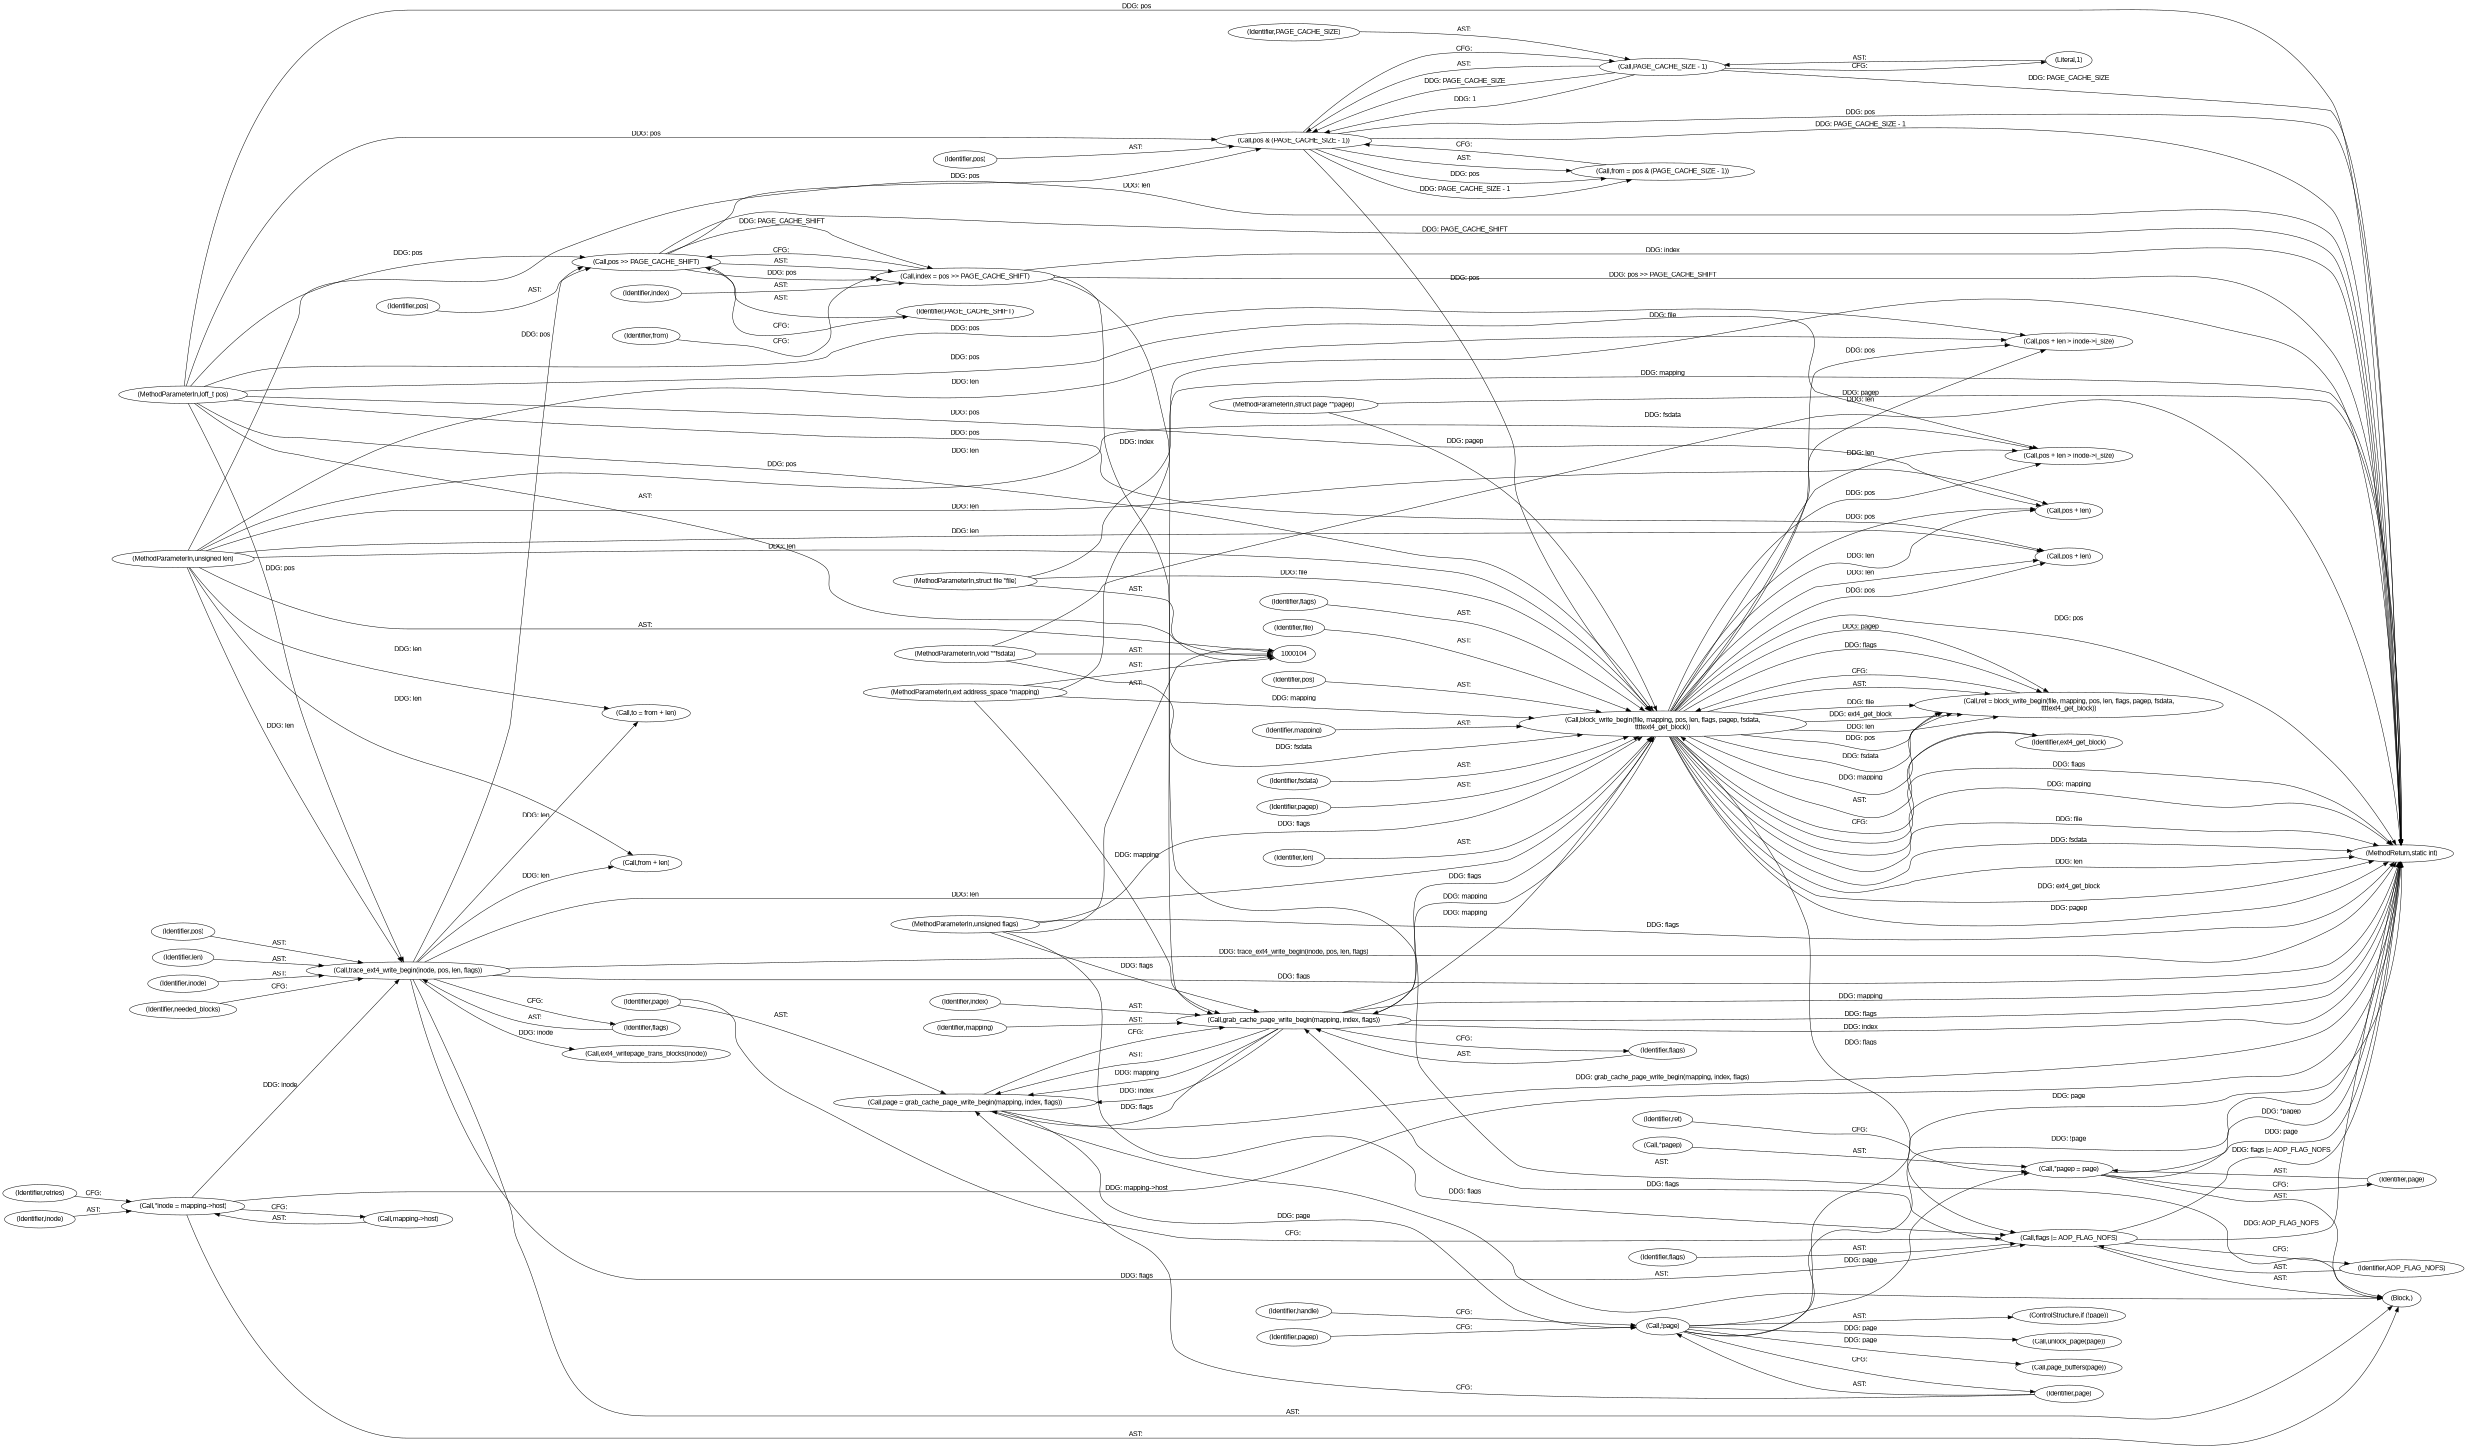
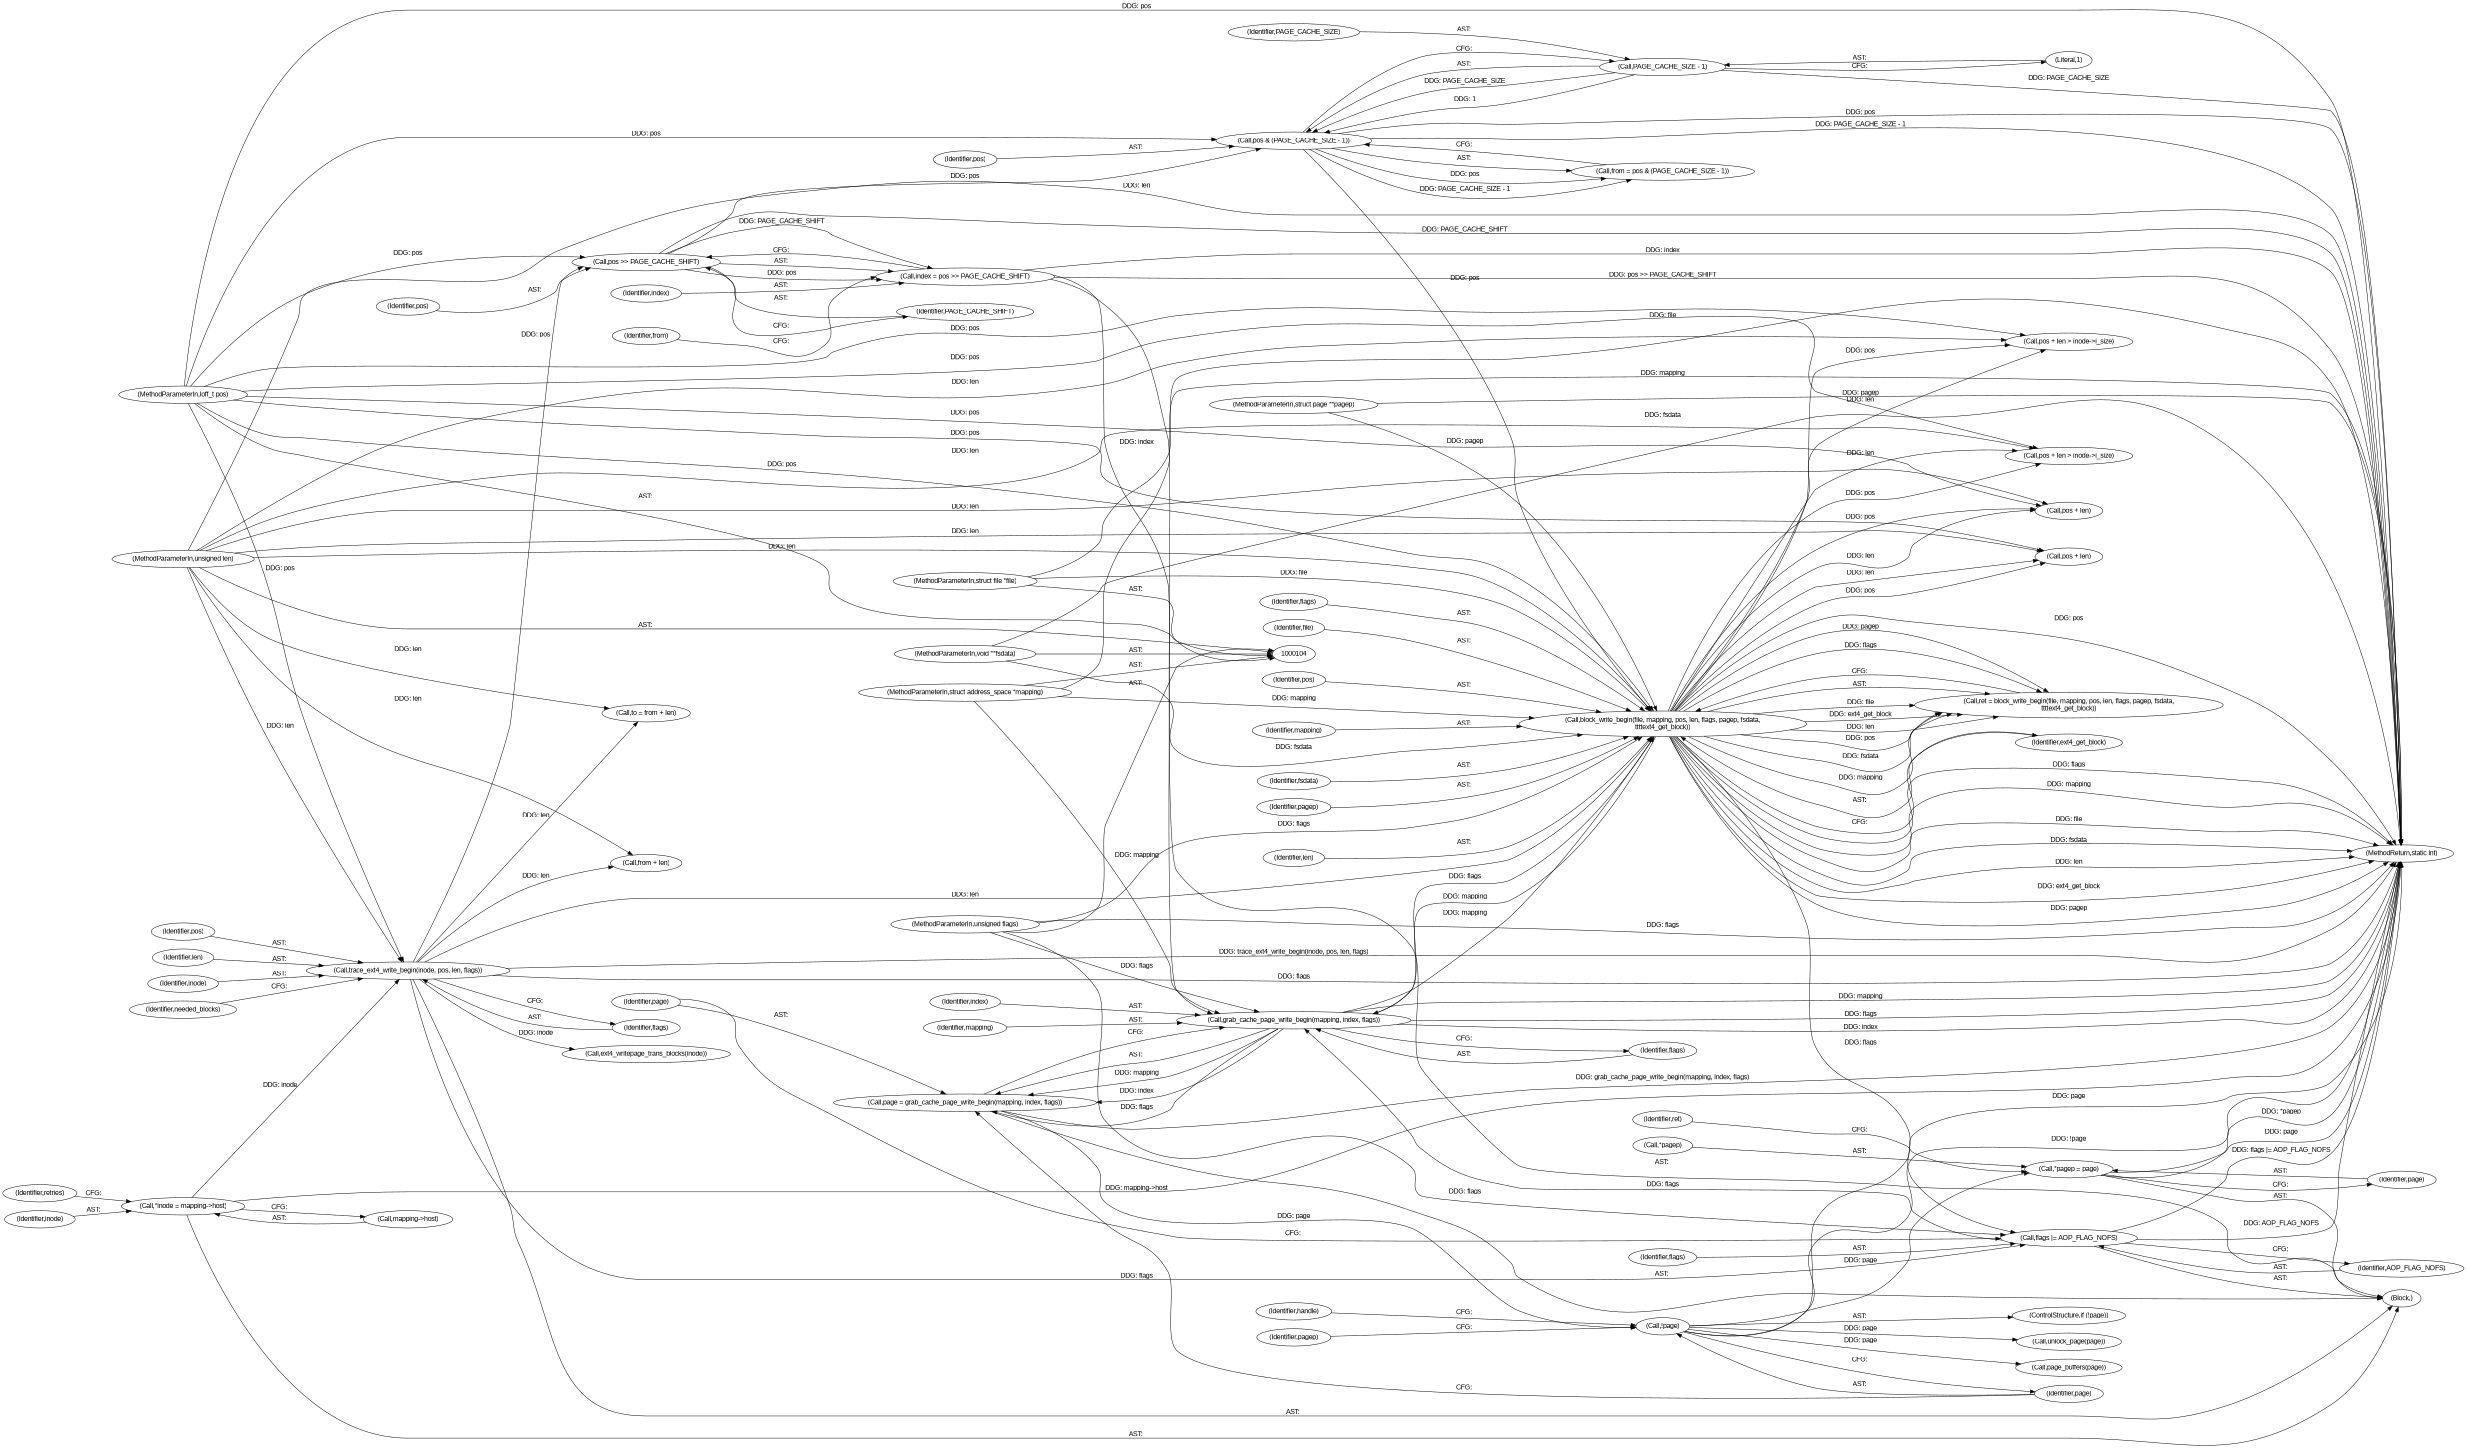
  digraph {
    fontname="Liberation Sans"
    rankdir=LR
    node [fontname="Liberation Sans"]
    edge [fontname="Liberation Sans"]
    n1 [label="(Call,*pagep = page)"]
    n2 [label="(Identifier,page)"]
    n3 [label="(Block,)"]
    n4 [label="(MethodReturn,static int)"]
    n5 [label="(Call,!page)"]
    n6 [label="(ControlStructure,if (!page))"]
    n7 [label="(Call,unlock_page(page))"]
    n8 [label="(Call,page_buffers(page))"]
    n9 [label="(Identifier,page)"]
    n10 [label="(Call,page = grab_cache_page_write_begin(mapping, index, flags))"]
    n11 [label="(Call,grab_cache_page_write_begin(mapping, index, flags))"]
    n12 [label="(Call,block_write_begin(file, mapping, pos, len, flags, pagep, fsdata,\n\t\t\t\text4_get_block))"]
    n13 [label="(Identifier,flags)"]
    n14 [label="(Call,flags |= AOP_FLAG_NOFS)"]
    n15 [label="(Call,pos + len > inode->i_size)"]
    n16 [label="(Call,ret = block_write_begin(file, mapping, pos, len, flags, pagep, fsdata,\n\t\t\t\text4_get_block))"]
    n17 [label="(Call,pos + len > inode->i_size)"]
    n18 [label="(Call,pos + len)"]
    n19 [label="(Call,pos + len)"]
    n20 [label="(Identifier,ext4_get_block)"]
    n21 [label="(Identifier,AOP_FLAG_NOFS)"]
    n22 [label="(MethodParameterIn,struct file *file)"]
    1000104
-   n24 [label="(MethodParameterIn,ext address_space *mapping)"]
+   n24 [label="(MethodParameterIn,struct address_space *mapping)"]
    n25 [label="(Call,pos & (PAGE_CACHE_SIZE - 1))"]
    n26 [label="(Call,PAGE_CACHE_SIZE - 1)"]
    n27 [label="(Call,from = pos & (PAGE_CACHE_SIZE - 1))"]
    n28 [label="(Literal,1)"]
    n29 [label="(Call,pos >> PAGE_CACHE_SHIFT)"]
    n30 [label="(Call,index = pos >> PAGE_CACHE_SHIFT)"]
    n31 [label="(Identifier,PAGE_CACHE_SHIFT)"]
    n32 [label="(Call,trace_ext4_write_begin(inode, pos, len, flags))"]
    n33 [label="(Call,to = from + len)"]
    n34 [label="(Identifier,flags)"]
    n35 [label="(Call,from + len)"]
    n36 [label="(Call,ext4_writepage_trans_blocks(inode))"]
    n37 [label="(Call,*inode = mapping->host)"]
    n38 [label="(Call,mapping->host)"]
    n39 [label="(MethodParameterIn,loff_t pos)"]
    n40 [label="(MethodParameterIn,unsigned len)"]
    n41 [label="(MethodParameterIn,unsigned flags)"]
    n42 [label="(MethodParameterIn,struct page **pagep)"]
    n43 [label="(MethodParameterIn,void **fsdata)"]
    n44 [label="(Identifier,pagep)"]
    n45 [label="(Identifier,fsdata)"]
    n46 [label="(Identifier,flags)"]
    n47 [label="(Identifier,pagep)"]
    n48 [label="(Call,*pagep)"]
    n49 [label="(Identifier,ret)"]
    n50 [label="(Identifier,page)"]
    n51 [label="(Identifier,retries)"]
    n52 [label="(Identifier,len)"]
    n53 [label="(Identifier,handle)"]
    n54 [label="(Identifier,pos)"]
    n55 [label="(Identifier,inode)"]
    n56 [label="(Identifier,PAGE_CACHE_SIZE)"]
    n57 [label="(Identifier,index)"]
    n58 [label="(Identifier,needed_blocks)"]
    n59 [label="(Identifier,flags)"]
    n60 [label="(Identifier,file)"]
    n61 [label="(Identifier,index)"]
    n62 [label="(Identifier,pos)"]
    n63 [label="(Identifier,pos)"]
    n64 [label="(Identifier,mapping)"]
    n65 [label="(Identifier,len)"]
    n66 [label="(Identifier,mapping)"]
    n67 [label="(Identifier,pos)"]
    n68 [label="(Identifier,inode)"]
    n69 [label="(Identifier,from)"]
    n1 -> n2 [label="CFG: "]
    n1 -> n3 [label="AST: "]
    n1 -> n4 [label="DDG: *pagep"]
    n1 -> n4 [label="DDG: page"]
    n2 -> n1 [label="AST: "]
    n5 -> n1 [label="DDG: page"]
    n5 -> n4 [label="DDG: page"]
    n5 -> n4 [label="DDG: !page"]
    n5 -> n6 [label="AST: "]
    n5 -> n7 [label="DDG: page"]
    n5 -> n8 [label="DDG: page"]
    n5 -> n9 [label="CFG: "]
    n9 -> n5 [label="AST: "]
    n9 -> n10 [label="CFG: "]
    n10 -> n3 [label="AST: "]
    n10 -> n4 [label="DDG: grab_cache_page_write_begin(mapping, index, flags)"]
    n10 -> n5 [label="DDG: page"]
    n10 -> n11 [label="CFG: "]
    n11 -> n4 [label="DDG: mapping"]
    n11 -> n4 [label="DDG: flags"]
    n11 -> n4 [label="DDG: index"]
    n11 -> n10 [label="AST: "]
    n11 -> n10 [label="DDG: mapping"]
    n11 -> n10 [label="DDG: index"]
    n11 -> n10 [label="DDG: flags"]
    n11 -> n12 [label="DDG: mapping"]
    n11 -> n12 [label="DDG: flags"]
    n11 -> n13 [label="CFG: "]
    n12 -> n4 [label="DDG: mapping"]
    n12 -> n4 [label="DDG: file"]
    n12 -> n4 [label="DDG: fsdata"]
    n12 -> n4 [label="DDG: len"]
    n12 -> n4 [label="DDG: ext4_get_block"]
    n12 -> n4 [label="DDG: pagep"]
    n12 -> n4 [label="DDG: pos"]
    n12 -> n4 [label="DDG: flags"]
    n12 -> n11 [label="DDG: mapping"]
    n12 -> n14 [label="DDG: flags"]
    n12 -> n15 [label="DDG: pos"]
    n12 -> n15 [label="DDG: len"]
    n12 -> n16 [label="AST: "]
    n12 -> n16 [label="DDG: file"]
    n12 -> n16 [label="DDG: ext4_get_block"]
    n12 -> n16 [label="DDG: len"]
    n12 -> n16 [label="DDG: pos"]
    n12 -> n16 [label="DDG: fsdata"]
    n12 -> n16 [label="DDG: mapping"]
    n12 -> n16 [label="DDG: pagep"]
    n12 -> n16 [label="DDG: flags"]
    n12 -> n17 [label="DDG: pos"]
    n12 -> n17 [label="DDG: len"]
    n12 -> n18 [label="DDG: pos"]
    n12 -> n18 [label="DDG: len"]
    n12 -> n19 [label="DDG: pos"]
    n12 -> n19 [label="DDG: len"]
    n12 -> n20 [label="CFG: "]
    n13 -> n11 [label="AST: "]
    n14 -> n3 [label="AST: "]
    n14 -> n4 [label="DDG: flags |= AOP_FLAG_NOFS"]
    n14 -> n4 [label="DDG: AOP_FLAG_NOFS"]
    n14 -> n11 [label="DDG: flags"]
    n14 -> n21 [label="CFG: "]
    n16 -> n12 [label="CFG: "]
    n20 -> n12 [label="AST: "]
    n21 -> n14 [label="AST: "]
    n22 -> n4 [label="DDG: file"]
    n22 -> n12 [label="DDG: file"]
    n22 -> 1000104 [label="AST: "]
    n24 -> n4 [label="DDG: mapping"]
    n24 -> n11 [label="DDG: mapping"]
    n24 -> n12 [label="DDG: mapping"]
    n24 -> 1000104 [label="AST: "]
    n25 -> n4 [label="DDG: pos"]
    n25 -> n4 [label="DDG: PAGE_CACHE_SIZE - 1"]
    n25 -> n12 [label="DDG: pos"]
    n25 -> n26 [label="CFG: "]
    n25 -> n27 [label="AST: "]
    n25 -> n27 [label="DDG: pos"]
    n25 -> n27 [label="DDG: PAGE_CACHE_SIZE - 1"]
    n26 -> n4 [label="DDG: PAGE_CACHE_SIZE"]
    n26 -> n25 [label="AST: "]
    n26 -> n25 [label="DDG: PAGE_CACHE_SIZE"]
    n26 -> n25 [label="DDG: 1"]
    n26 -> n28 [label="CFG: "]
    n27 -> n25 [label="CFG: "]
    n28 -> n26 [label="AST: "]
    n29 -> n4 [label="DDG: PAGE_CACHE_SHIFT"]
    n29 -> n25 [label="DDG: pos"]
    n29 -> n30 [label="AST: "]
    n29 -> n30 [label="DDG: pos"]
    n29 -> n30 [label="DDG: PAGE_CACHE_SHIFT"]
    n29 -> n31 [label="CFG: "]
    n30 -> n3 [label="AST: "]
    n30 -> n4 [label="DDG: index"]
    n30 -> n4 [label="DDG: pos >> PAGE_CACHE_SHIFT"]
    n30 -> n11 [label="DDG: index"]
    n30 -> n29 [label="CFG: "]
    n31 -> n29 [label="AST: "]
    n32 -> n3 [label="AST: "]
    n32 -> n4 [label="DDG: trace_ext4_write_begin(inode, pos, len, flags)"]
    n32 -> n4 [label="DDG: flags"]
    n32 -> n12 [label="DDG: len"]
    n32 -> n14 [label="DDG: flags"]
    n32 -> n29 [label="DDG: pos"]
    n32 -> n33 [label="DDG: len"]
    n32 -> n34 [label="CFG: "]
    n32 -> n35 [label="DDG: len"]
    n32 -> n36 [label="DDG: inode"]
    n34 -> n32 [label="AST: "]
    n37 -> n3 [label="AST: "]
    n37 -> n4 [label="DDG: mapping->host"]
    n37 -> n32 [label="DDG: inode"]
    n37 -> n38 [label="CFG: "]
    n38 -> n37 [label="AST: "]
    n39 -> n4 [label="DDG: pos"]
    n39 -> n12 [label="DDG: pos"]
    n39 -> n15 [label="DDG: pos"]
    n39 -> n17 [label="DDG: pos"]
    n39 -> n18 [label="DDG: pos"]
    n39 -> n19 [label="DDG: pos"]
    n39 -> 1000104 [label="AST: "]
    n39 -> n25 [label="DDG: pos"]
    n39 -> n29 [label="DDG: pos"]
    n39 -> n32 [label="DDG: pos"]
    n40 -> n4 [label="DDG: len"]
    n40 -> n12 [label="DDG: len"]
    n40 -> n15 [label="DDG: len"]
    n40 -> n17 [label="DDG: len"]
    n40 -> n18 [label="DDG: len"]
    n40 -> n19 [label="DDG: len"]
    n40 -> 1000104 [label="AST: "]
    n40 -> n32 [label="DDG: len"]
    n40 -> n33 [label="DDG: len"]
    n40 -> n35 [label="DDG: len"]
    n41 -> n4 [label="DDG: flags"]
    n41 -> n11 [label="DDG: flags"]
    n41 -> n12 [label="DDG: flags"]
    n41 -> n14 [label="DDG: flags"]
    n41 -> 1000104 [label="AST: "]
    n42 -> n4 [label="DDG: pagep"]
    n42 -> n12 [label="DDG: pagep"]
    n43 -> n4 [label="DDG: fsdata"]
    n43 -> n12 [label="DDG: fsdata"]
    n43 -> 1000104 [label="AST: "]
    n44 -> n5 [label="CFG: "]
    n45 -> n12 [label="AST: "]
    n46 -> n14 [label="AST: "]
    n47 -> n12 [label="AST: "]
    n48 -> n1 [label="AST: "]
    n49 -> n1 [label="CFG: "]
    n50 -> n10 [label="AST: "]
    n50 -> n14 [label="CFG: "]
    n51 -> n37 [label="CFG: "]
    n52 -> n12 [label="AST: "]
    n53 -> n5 [label="CFG: "]
    n54 -> n25 [label="AST: "]
    n55 -> n32 [label="AST: "]
    n56 -> n26 [label="AST: "]
    n57 -> n30 [label="AST: "]
    n58 -> n32 [label="CFG: "]
    n59 -> n12 [label="AST: "]
    n60 -> n12 [label="AST: "]
    n61 -> n11 [label="AST: "]
    n62 -> n32 [label="AST: "]
    n63 -> n12 [label="AST: "]
    n64 -> n12 [label="AST: "]
    n65 -> n32 [label="AST: "]
    n66 -> n11 [label="AST: "]
    n67 -> n29 [label="AST: "]
    n68 -> n37 [label="AST: "]
    n69 -> n30 [label="CFG: "]
  }
